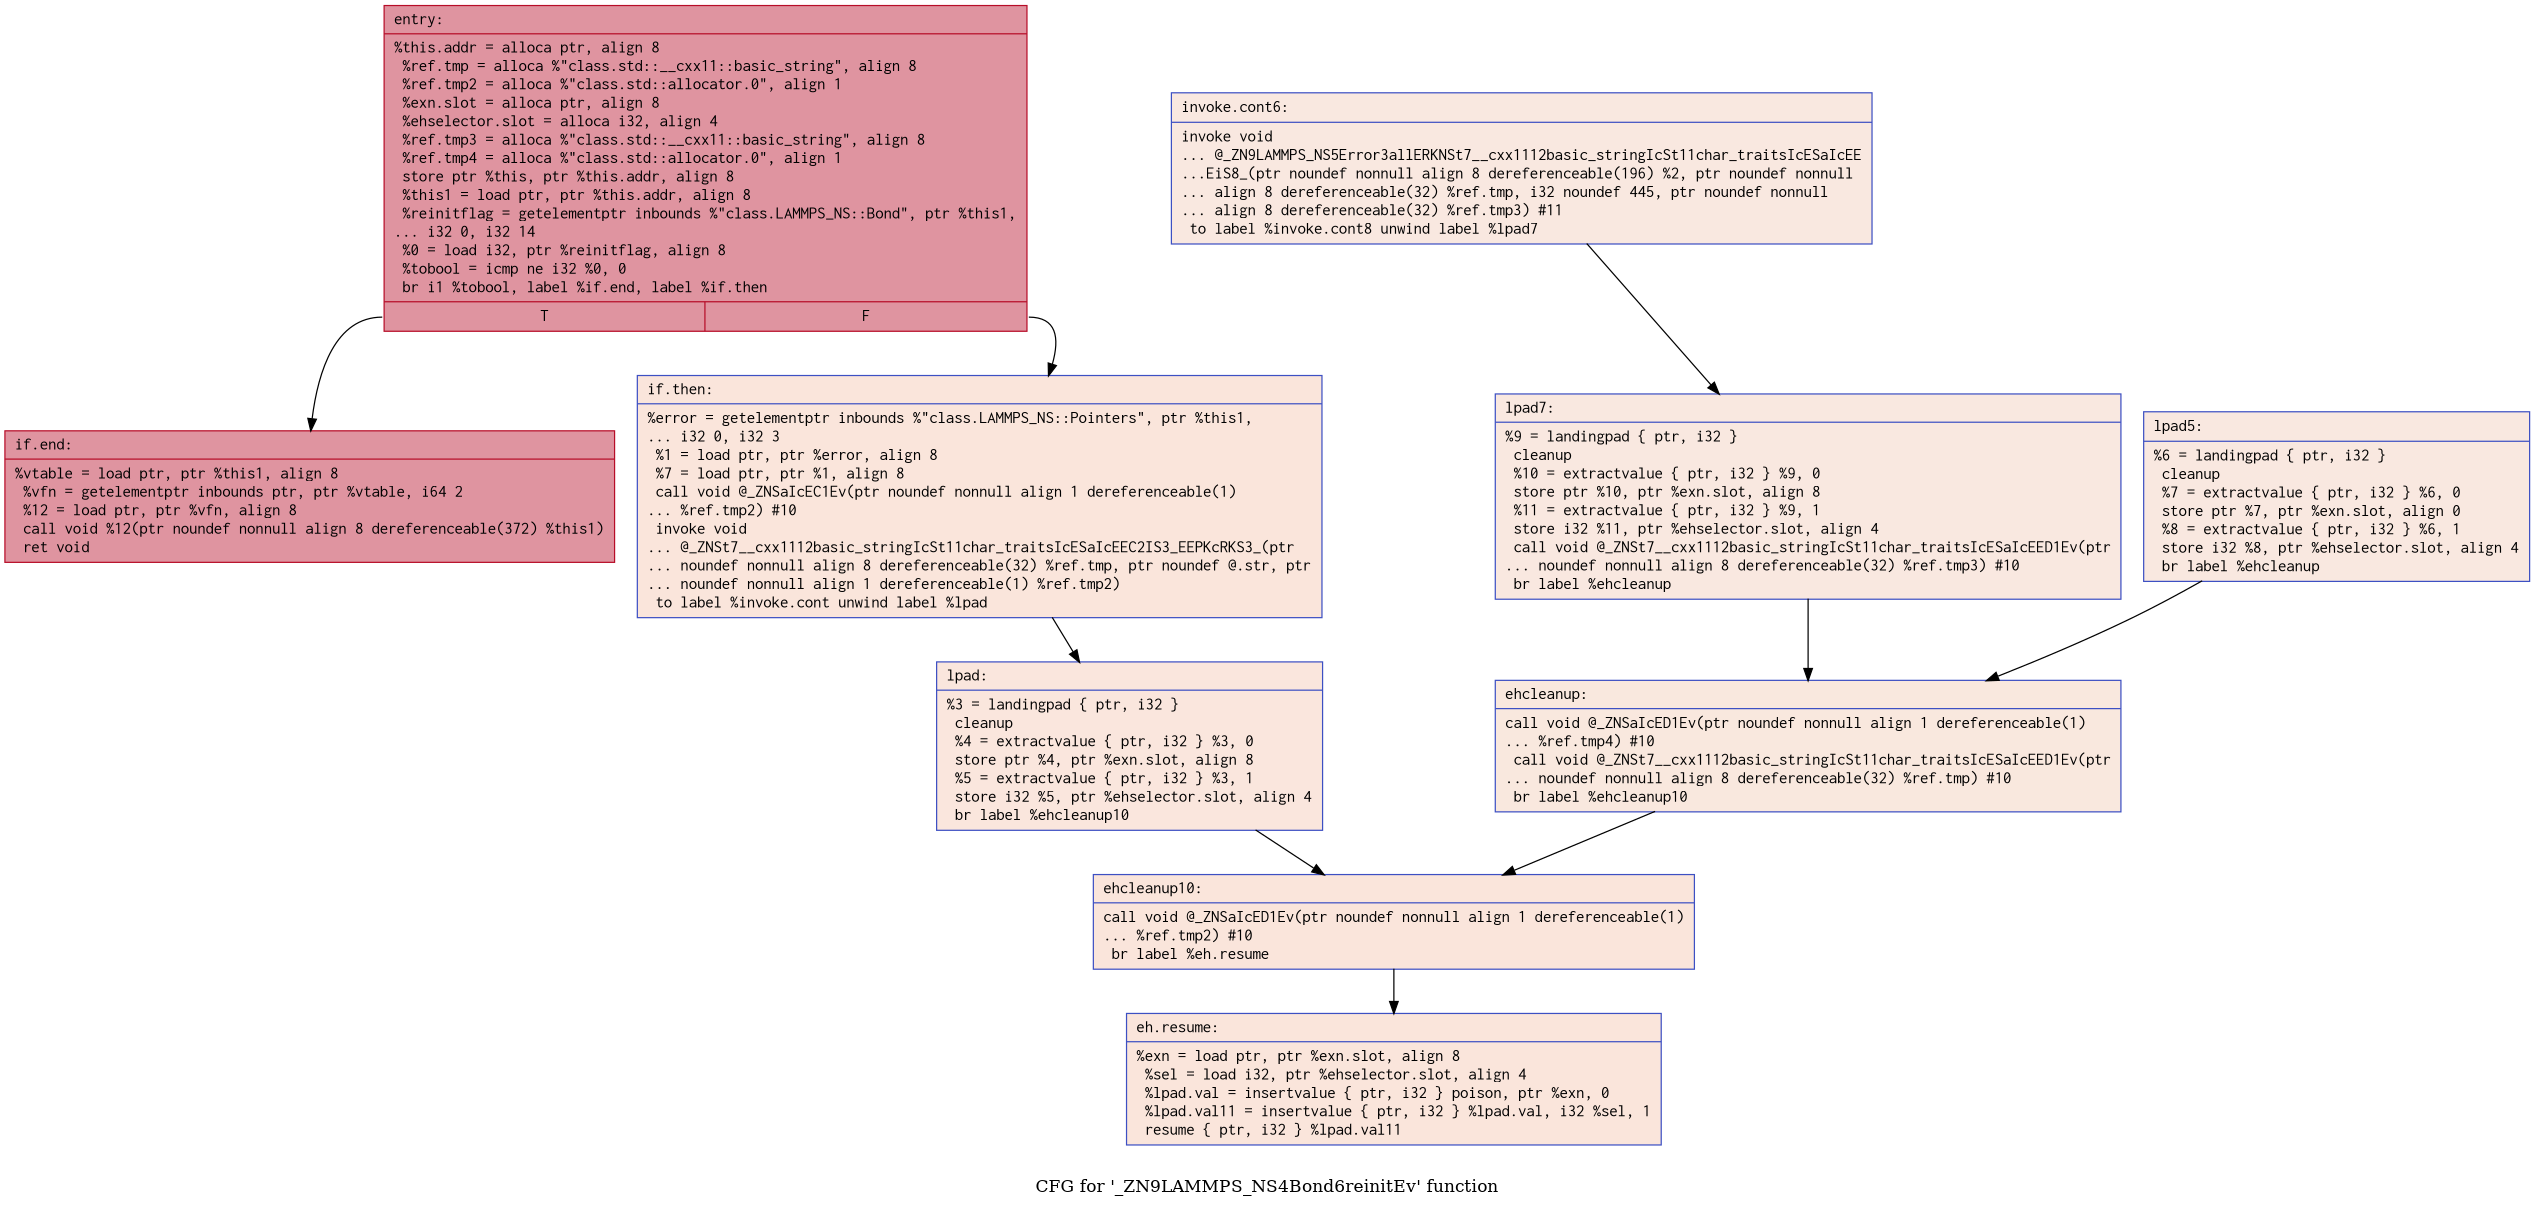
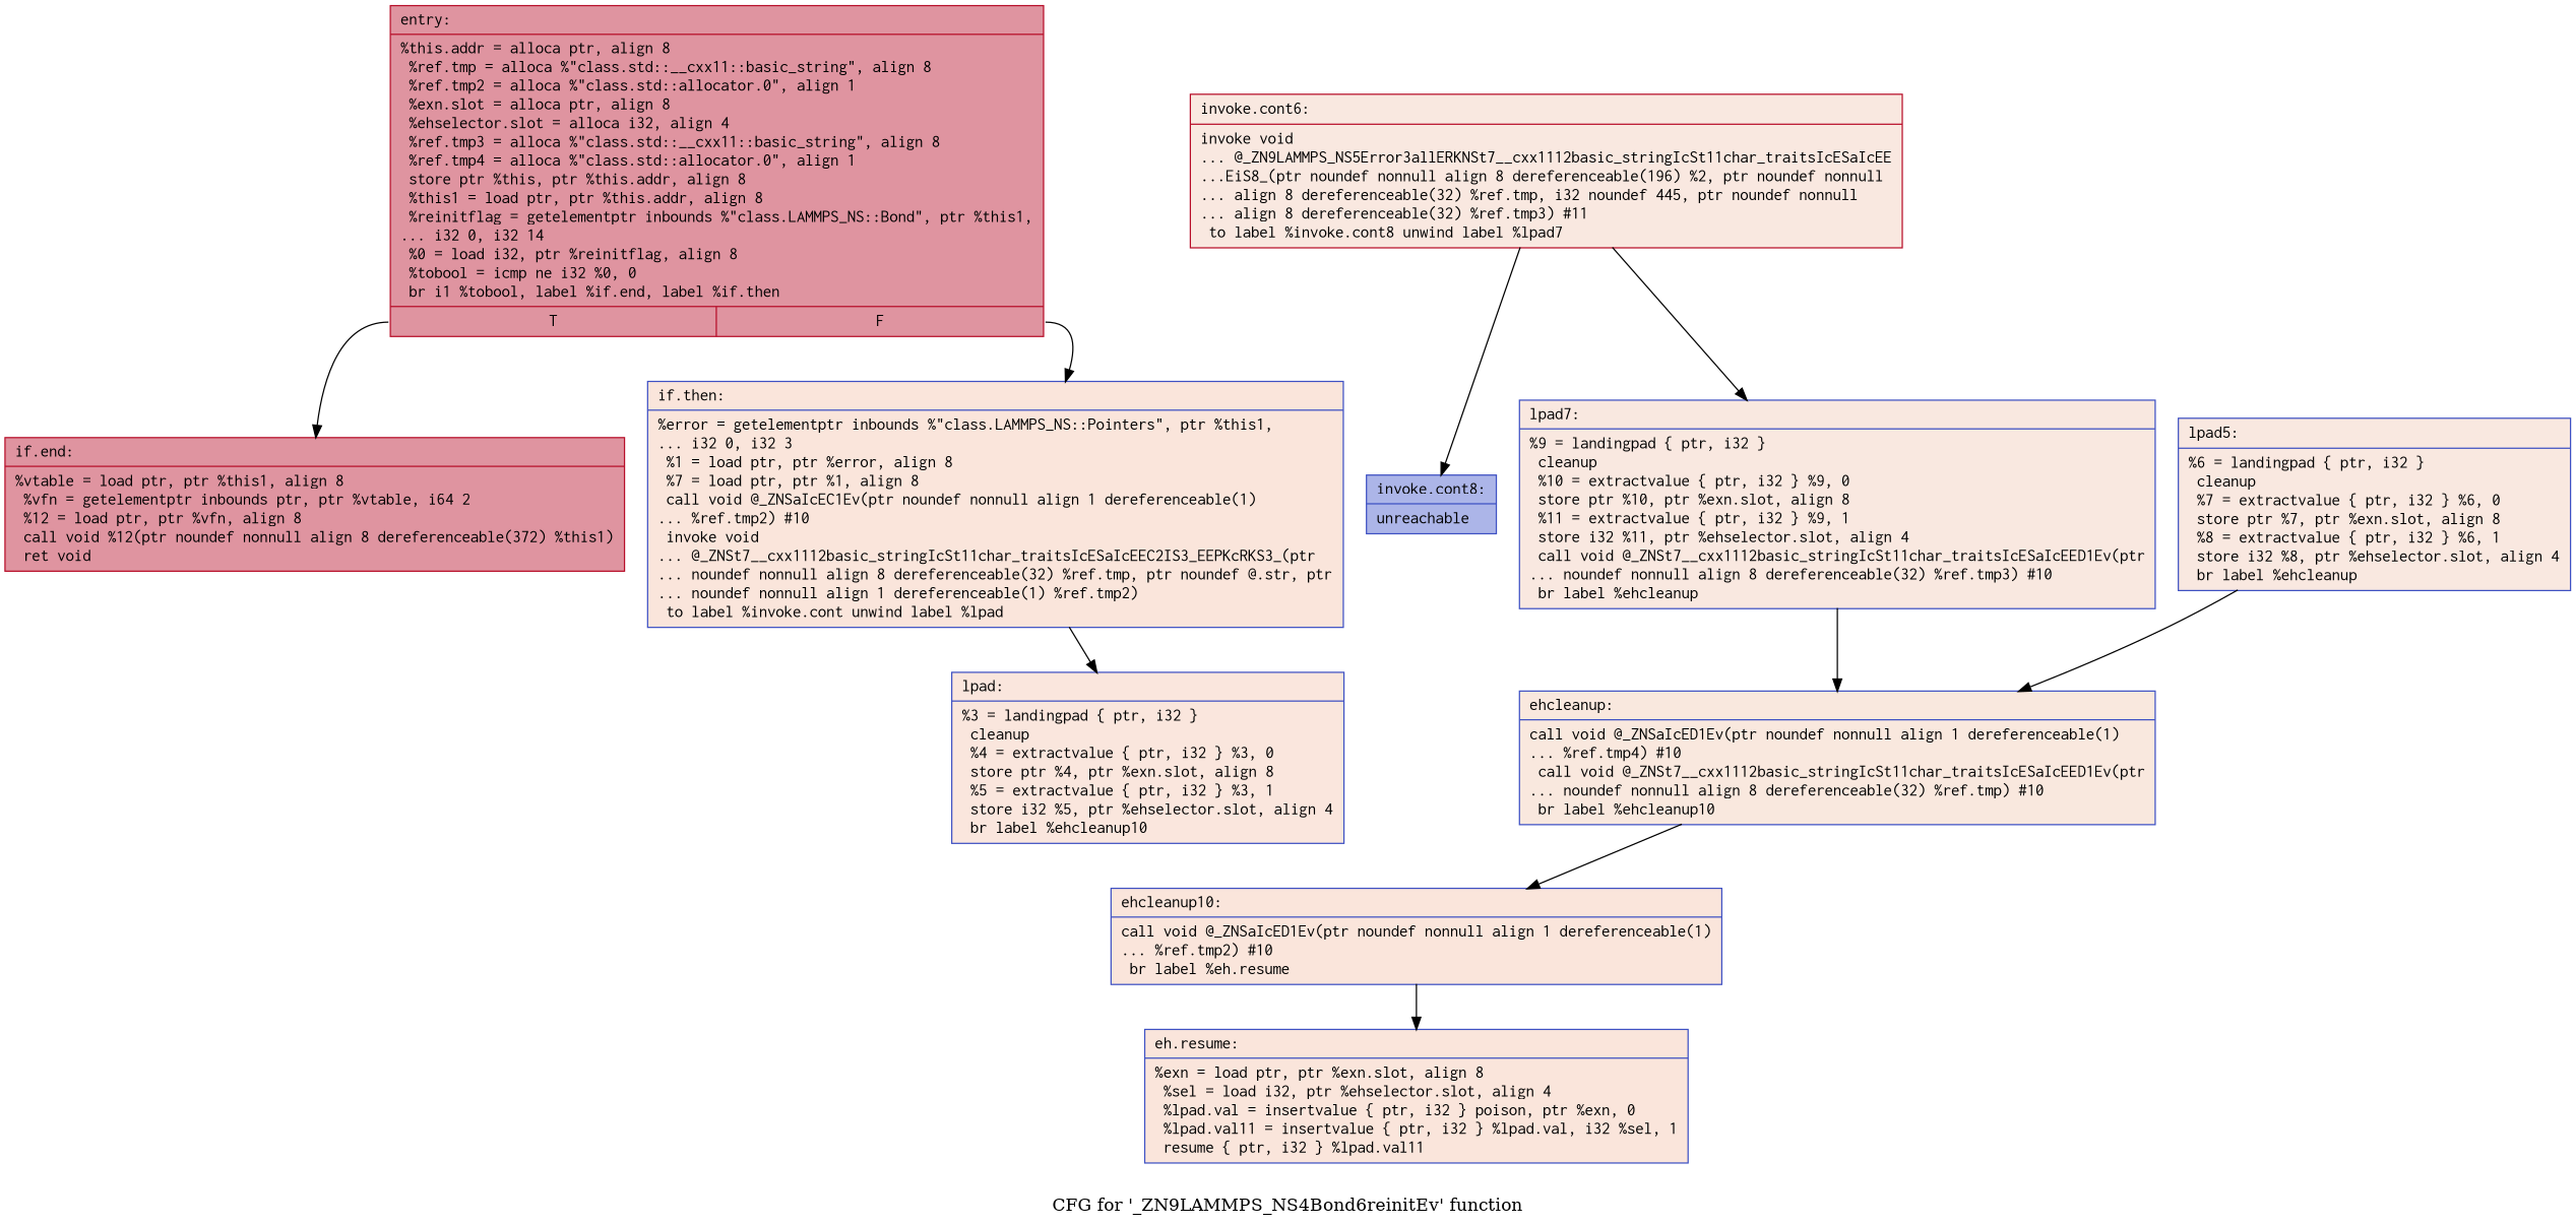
  digraph {
    label="CFG for '_ZN9LAMMPS_NS4Bond6reinitEv' function"
    node [color="#3d50c3ff" fillcolor="#f4c5ad70" fontname=Courier shape=record style=filled]
    n1 [color="#b70d28ff" fillcolor="#b70d2870" label="{entry:\l|  %this.addr = alloca ptr, align 8\l  %ref.tmp = alloca %\"class.std::__cxx11::basic_string\", align 8\l  %ref.tmp2 = alloca %\"class.std::allocator.0\", align 1\l  %exn.slot = alloca ptr, align 8\l  %ehselector.slot = alloca i32, align 4\l  %ref.tmp3 = alloca %\"class.std::__cxx11::basic_string\", align 8\l  %ref.tmp4 = alloca %\"class.std::allocator.0\", align 1\l  store ptr %this, ptr %this.addr, align 8\l  %this1 = load ptr, ptr %this.addr, align 8\l  %reinitflag = getelementptr inbounds %\"class.LAMMPS_NS::Bond\", ptr %this1,\l... i32 0, i32 14\l  %0 = load i32, ptr %reinitflag, align 8\l  %tobool = icmp ne i32 %0, 0\l  br i1 %tobool, label %if.end, label %if.then\l|{<s0>T|<s1>F}}"]
    n2 [color="#b70d28ff" fillcolor="#b70d2870" label="{if.end:\l|  %vtable = load ptr, ptr %this1, align 8\l  %vfn = getelementptr inbounds ptr, ptr %vtable, i64 2\l  %12 = load ptr, ptr %vfn, align 8\l  call void %12(ptr noundef nonnull align 8 dereferenceable(372) %this1)\l  ret void\l}"]
    n3 [label="{if.then:\l|  %error = getelementptr inbounds %\"class.LAMMPS_NS::Pointers\", ptr %this1,\l... i32 0, i32 3\l  %1 = load ptr, ptr %error, align 8\l  %7 = load ptr, ptr %1, align 8\l  call void @_ZNSaIcEC1Ev(ptr noundef nonnull align 1 dereferenceable(1)\l... %ref.tmp2) #10\l  invoke void\l... @_ZNSt7__cxx1112basic_stringIcSt11char_traitsIcESaIcEEC2IS3_EEPKcRKS3_(ptr\l... noundef nonnull align 8 dereferenceable(32) %ref.tmp, ptr noundef @.str, ptr\l... noundef nonnull align 1 dereferenceable(1) %ref.tmp2)\l          to label %invoke.cont unwind label %lpad\l}"]
    n4 [fillcolor="#f3c7b170" label="{lpad:\l|  %3 = landingpad \{ ptr, i32 \}\l          cleanup\l  %4 = extractvalue \{ ptr, i32 \} %3, 0\l  store ptr %4, ptr %exn.slot, align 8\l  %5 = extractvalue \{ ptr, i32 \} %3, 1\l  store i32 %5, ptr %ehselector.slot, align 4\l  br label %ehcleanup10\l}"]
    n5 [label="{ehcleanup10:\l|  call void @_ZNSaIcED1Ev(ptr noundef nonnull align 1 dereferenceable(1)\l... %ref.tmp2) #10\l  br label %eh.resume\l}"]
-   n6 [fillcolor="#f1ccb870" label="{invoke.cont6:\l|  invoke void\l... @_ZN9LAMMPS_NS5Error3allERKNSt7__cxx1112basic_stringIcSt11char_traitsIcESaIcEE\l...EiS8_(ptr noundef nonnull align 8 dereferenceable(196) %2, ptr noundef nonnull\l... align 8 dereferenceable(32) %ref.tmp, i32 noundef 445, ptr noundef nonnull\l... align 8 dereferenceable(32) %ref.tmp3) #11\l          to label %invoke.cont8 unwind label %lpad7\l}"]
+   n6 [color="#b70d28ff" fillcolor="#f1ccb870" label="{invoke.cont6:\l|  invoke void\l... @_ZN9LAMMPS_NS5Error3allERKNSt7__cxx1112basic_stringIcSt11char_traitsIcESaIcEE\l...EiS8_(ptr noundef nonnull align 8 dereferenceable(196) %2, ptr noundef nonnull\l... align 8 dereferenceable(32) %ref.tmp, i32 noundef 445, ptr noundef nonnull\l... align 8 dereferenceable(32) %ref.tmp3) #11\l          to label %invoke.cont8 unwind label %lpad7\l}"]
+   n7 [fillcolor="#4358cb70" label="{invoke.cont8:\l|  unreachable\l}"]
    n8 [fillcolor="#f1ccb870" label="{lpad7:\l|  %9 = landingpad \{ ptr, i32 \}\l          cleanup\l  %10 = extractvalue \{ ptr, i32 \} %9, 0\l  store ptr %10, ptr %exn.slot, align 8\l  %11 = extractvalue \{ ptr, i32 \} %9, 1\l  store i32 %11, ptr %ehselector.slot, align 4\l  call void @_ZNSt7__cxx1112basic_stringIcSt11char_traitsIcESaIcEED1Ev(ptr\l... noundef nonnull align 8 dereferenceable(32) %ref.tmp3) #10\l  br label %ehcleanup\l}"]
-   n9 [fillcolor="#f1ccb870" label="{lpad5:\l|  %6 = landingpad \{ ptr, i32 \}\l          cleanup\l  %7 = extractvalue \{ ptr, i32 \} %6, 0\l  store ptr %7, ptr %exn.slot, align 0\l  %8 = extractvalue \{ ptr, i32 \} %6, 1\l  store i32 %8, ptr %ehselector.slot, align 4\l  br label %ehcleanup\l}"]
+   n9 [fillcolor="#f1ccb870" label="{lpad5:\l|  %6 = landingpad \{ ptr, i32 \}\l          cleanup\l  %7 = extractvalue \{ ptr, i32 \} %6, 0\l  store ptr %7, ptr %exn.slot, align 8\l  %8 = extractvalue \{ ptr, i32 \} %6, 1\l  store i32 %8, ptr %ehselector.slot, align 4\l  br label %ehcleanup\l}"]
    n10 [fillcolor="#f2cab570" label="{ehcleanup:\l|  call void @_ZNSaIcED1Ev(ptr noundef nonnull align 1 dereferenceable(1)\l... %ref.tmp4) #10\l  call void @_ZNSt7__cxx1112basic_stringIcSt11char_traitsIcESaIcEED1Ev(ptr\l... noundef nonnull align 8 dereferenceable(32) %ref.tmp) #10\l  br label %ehcleanup10\l}"]
    n11 [label="{eh.resume:\l|  %exn = load ptr, ptr %exn.slot, align 8\l  %sel = load i32, ptr %ehselector.slot, align 4\l  %lpad.val = insertvalue \{ ptr, i32 \} poison, ptr %exn, 0\l  %lpad.val11 = insertvalue \{ ptr, i32 \} %lpad.val, i32 %sel, 1\l  resume \{ ptr, i32 \} %lpad.val11\l}"]
    n1 -> n2 [tailport=s0]
    n1 -> n3 [tailport=s1]
    n3 -> n4
-   n4 -> n5
    n5 -> n11
+   n6 -> n7
    n6 -> n8
    n8 -> n10
    n9 -> n10
    n10 -> n5
  }
